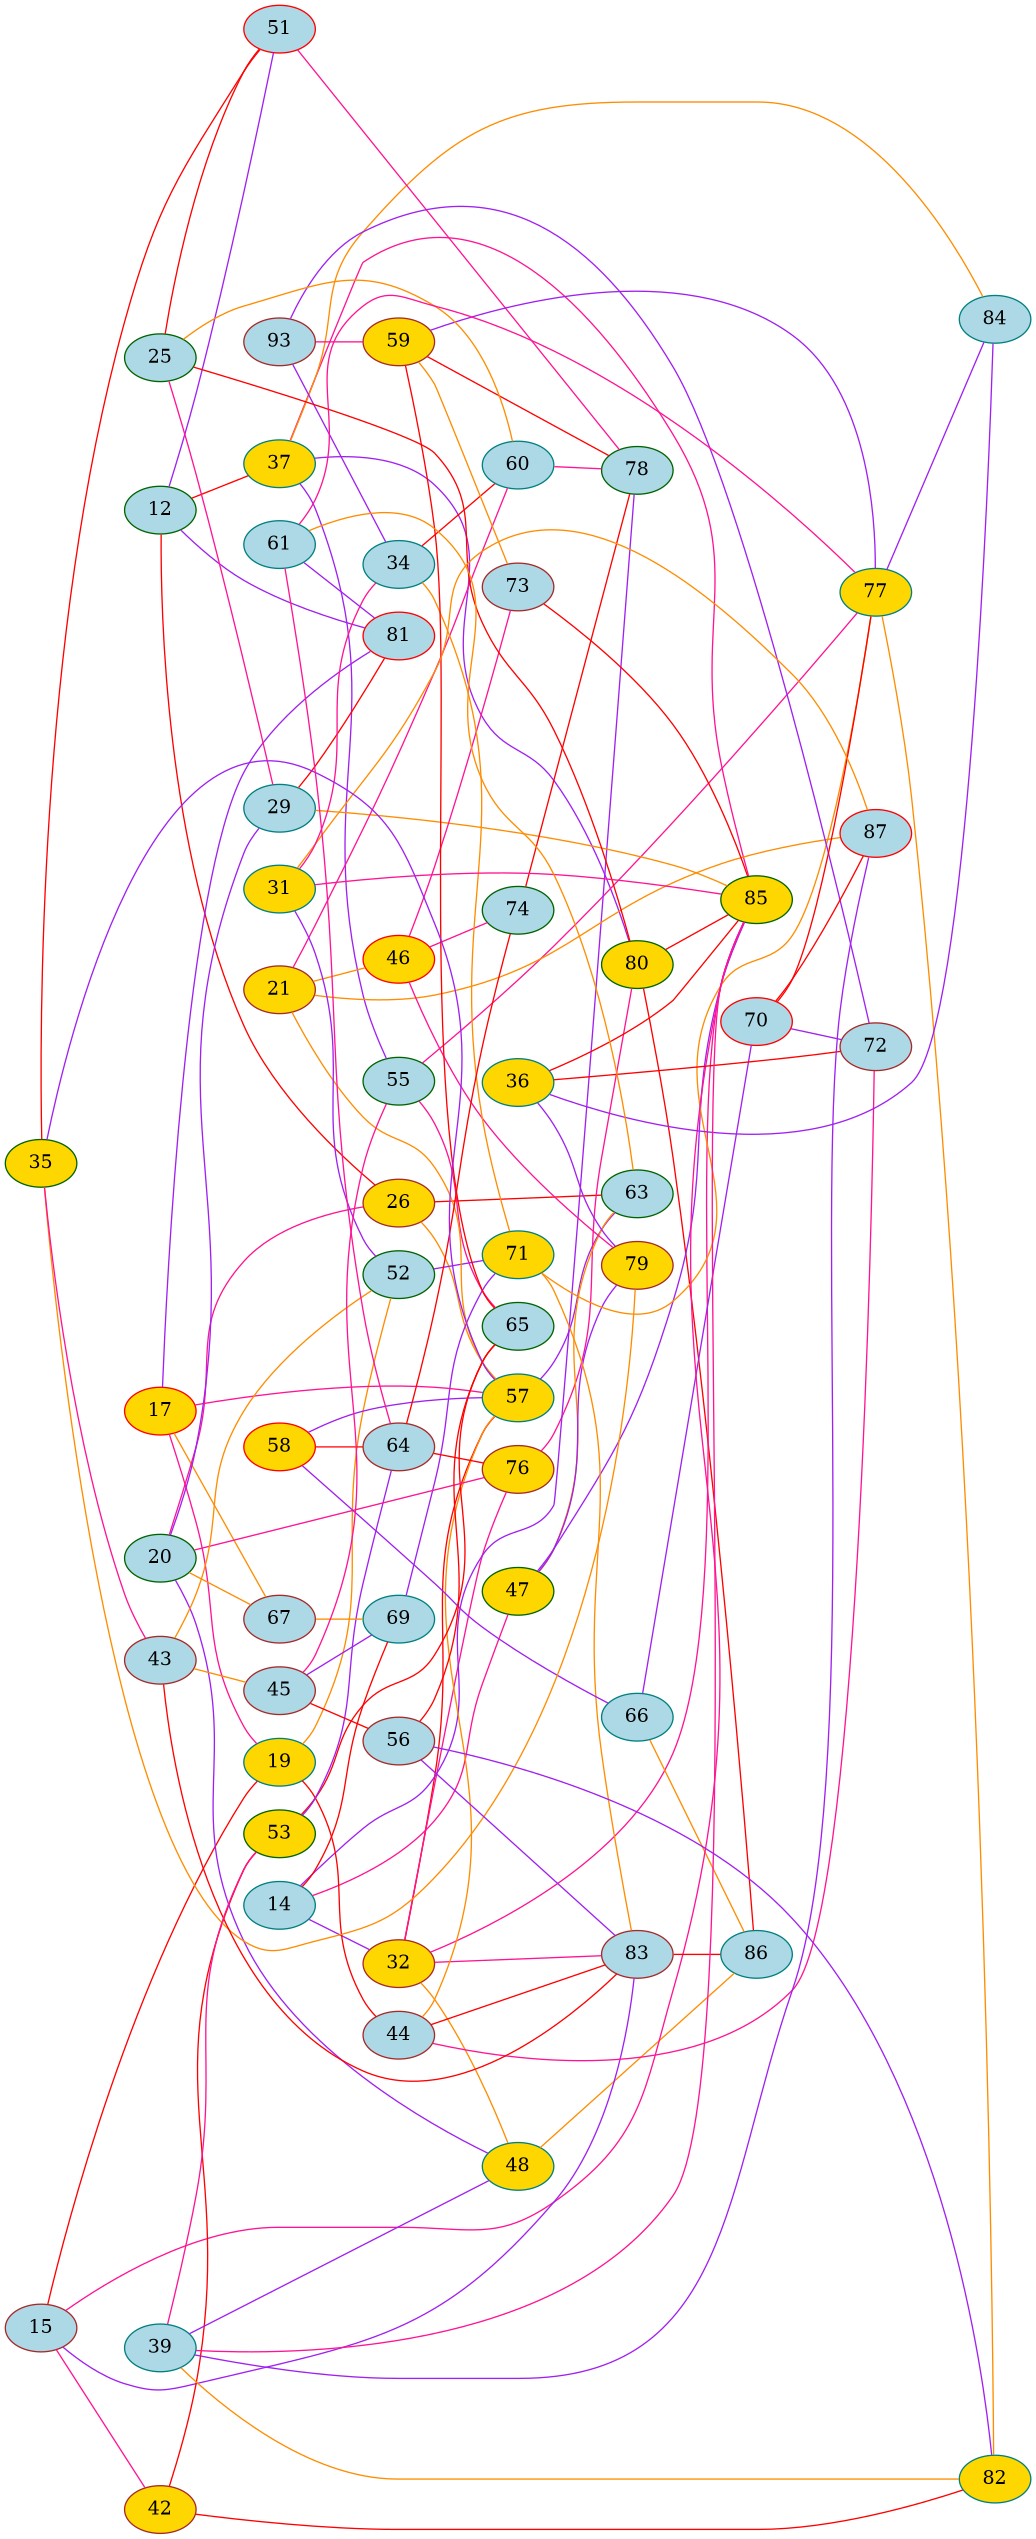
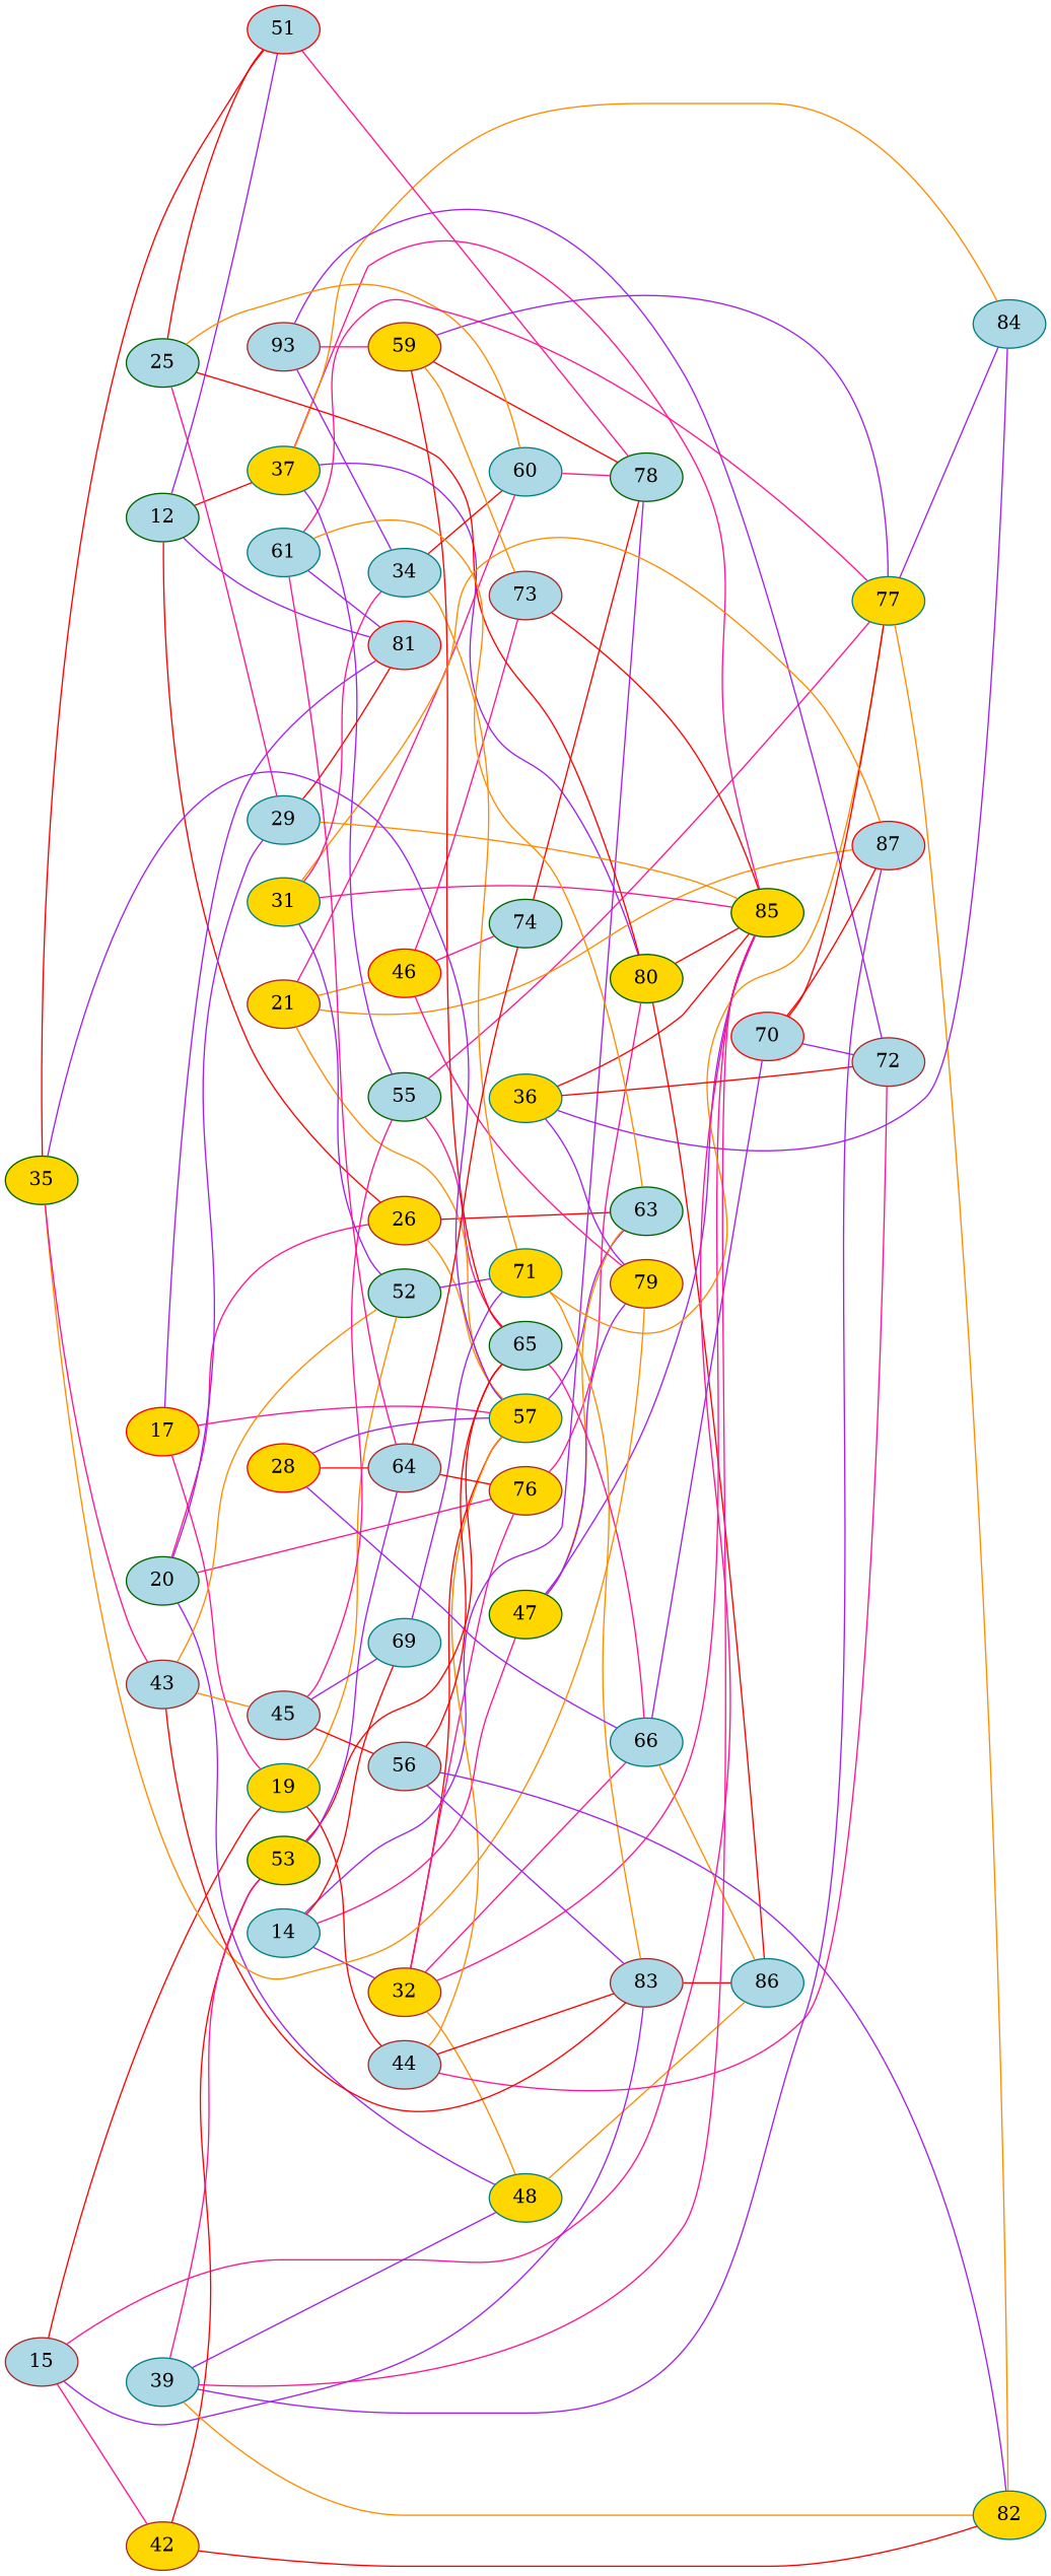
  graph {
    rankdir=LR
    node [color=teal fillcolor=lightblue style=filled]
    edge [color=purple]
    12 [color=darkgreen]
    26 [color=brown fillcolor=gold]
    37 [fillcolor=gold super="+16"]
    51 [color=red]
    81 [color=red]
    57 [fillcolor=gold super="+11+18"]
    63 [color=darkgreen]
    85 [color=darkgreen fillcolor=gold super="+2+22+3+75"]
    80 [color=darkgreen fillcolor=gold super="+30"]
    84
    55 [color=darkgreen]
    78 [color=darkgreen super="+68"]
    32 [color=brown fillcolor=gold super="+9+10"]
    48 [fillcolor=gold]
    76 [color=brown fillcolor=gold super="+7"]
    66 [super="+62"]
    14
    47 [color=darkgreen fillcolor=gold]
    69
    79 [color=brown fillcolor=gold]
    71 [fillcolor=gold super="+24"]
    19 [fillcolor=gold]
    15 [color=brown]
    42 [color=brown fillcolor=gold]
    83 [color=brown super="+4+38"]
    44 [color=brown]
    52 [color=darkgreen]
    53 [color=darkgreen fillcolor=gold]
    82 [fillcolor=gold super="+8"]
    86
    17 [color=red fillcolor=gold]
-   67 [color=brown]
    72 [color=brown]
    20 [color=darkgreen super="+5"]
    29
    21 [color=brown fillcolor=gold]
    46 [color=red fillcolor=gold]
    60
    87 [color=red]
    73 [color=brown super="+40"]
    74 [color=darkgreen]
    n42 [color=brown label=93]
    34
    59 [color=brown fillcolor=gold super="+58"]
    77 [fillcolor=gold super="+1+54"]
    65 [color=darkgreen super="+6"]
    25 [color=darkgreen]
-   28 [color=red fillcolor=gold label=58]
+   28 [color=red fillcolor=gold]
    64 [color=brown super="+13"]
    70 [color=red]
    31 [fillcolor=gold]
    35 [color=darkgreen fillcolor=gold]
    43 [color=brown]
    45 [color=brown]
    36 [fillcolor=gold]
    39 [super="+33"]
    56 [color=brown super="+41+27"]
    61
    12 -- 26 [color=red]
    12 -- 37 [color=red]
    12 -- 51
    12 -- 81
    26 -- 57 [color=darkorange]
    26 -- 63 [color=red]
    37 -- 85 [color=deeppink]
    37 -- 80
    37 -- 84 [color=darkorange weight=2]
    37 -- 55
    51 -- 78 [color=deeppink]
    57 -- 63
    80 -- 85 [color=red]
    80 -- 86 [color=red]
    55 -- 77 [color=deeppink]
    55 -- 65 [color=deeppink]
    32 -- 57 [color=red]
    32 -- 85 [color=deeppink weight=2]
    32 -- 48 [color=darkorange]
    32 -- 76 [color=deeppink]
-   32 -- 83 [color=deeppink weight=2]
+   32 -- 66 [color=deeppink weight=2]
    48 -- 86 [color=darkorange]
    76 -- 80 [color=deeppink weight=2]
    66 -- 86 [color=darkorange]
    66 -- 70
    14 -- 78
    14 -- 32
    14 -- 47 [color=deeppink]
    14 -- 69 [color=red]
    47 -- 63 [color=darkorange]
    47 -- 85
    47 -- 79
    69 -- 71
    71 -- 83 [color=darkorange weight=2]
    71 -- 77 [color=darkorange]
    19 -- 44 [color=red]
    19 -- 52 [color=darkorange]
    15 -- 85 [color=deeppink]
    15 -- 19 [color=red]
    15 -- 42 [color=deeppink]
    15 -- 83
    42 -- 53 [color=red]
    42 -- 82 [color=red weight=2]
    83 -- 86 [color=red]
    44 -- 57 [color=darkorange]
    44 -- 83 [color=red]
    44 -- 72 [color=deeppink]
    52 -- 71
    53 -- 65 [color=red]
    53 -- 64
    17 -- 81
    17 -- 57 [color=deeppink]
    17 -- 19 [color=deeppink]
-   17 -- 67 [color=darkorange]
-   67 -- 69 [color=darkorange]
    20 -- 26 [color=deeppink]
    20 -- 48
    20 -- 76 [color=deeppink weight=2]
-   20 -- 67 [color=darkorange]
    20 -- 29
    29 -- 81 [color=red]
    29 -- 85 [color=darkorange]
    21 -- 57 [color=darkorange]
    21 -- 46 [color=darkorange]
    21 -- 60 [color=deeppink]
    21 -- 87 [color=darkorange]
    46 -- 79 [color=deeppink]
    46 -- 73 [color=deeppink]
    46 -- 74 [color=deeppink]
    60 -- 78 [color=deeppink]
    73 -- 85 [color=red]
    74 -- 78 [color=red weight=2]
    n42 -- 72
    n42 -- 34
    n42 -- 59 [color=deeppink]
    34 -- 71 [color=darkorange]
    34 -- 60 [color=red]
    59 -- 78 [color=red]
    59 -- 73 [color=darkorange weight=2]
    59 -- 77
    59 -- 65 [color=red]
    77 -- 84
    77 -- 82 [color=darkorange]
+   65 -- 66 [color=deeppink]
    25 -- 51 [color=red]
    25 -- 80 [color=red]
    25 -- 29 [color=deeppink]
    25 -- 60 [color=darkorange]
    28 -- 57
    28 -- 66
    28 -- 64 [color=red weight=2]
    64 -- 76 [color=red]
    64 -- 74 [color=red]
    70 -- 72
    70 -- 87 [color=red]
    70 -- 77 [color=red]
    31 -- 85 [color=deeppink]
    31 -- 52
    31 -- 87 [color=darkorange]
    31 -- 34 [color=deeppink]
    35 -- 51 [color=red]
    35 -- 57
    35 -- 79 [color=darkorange]
    35 -- 43 [color=deeppink]
    43 -- 83 [color=red]
    43 -- 52 [color=darkorange]
    43 -- 45 [color=darkorange]
    45 -- 55 [color=deeppink]
    45 -- 69
    45 -- 56 [color=red]
    36 -- 85 [color=red]
    36 -- 84
    36 -- 79
    36 -- 72 [color=red]
    39 -- 85 [color=deeppink]
    39 -- 48
    39 -- 53 [color=deeppink]
    39 -- 82 [color=darkorange weight=2]
    39 -- 87
    56 -- 83 [weight=2]
    56 -- 82
    56 -- 65 [color=red weight=2]
    61 -- 81
    61 -- 63 [color=darkorange]
    61 -- 77 [color=deeppink]
    61 -- 64 [color=deeppink]
  }
